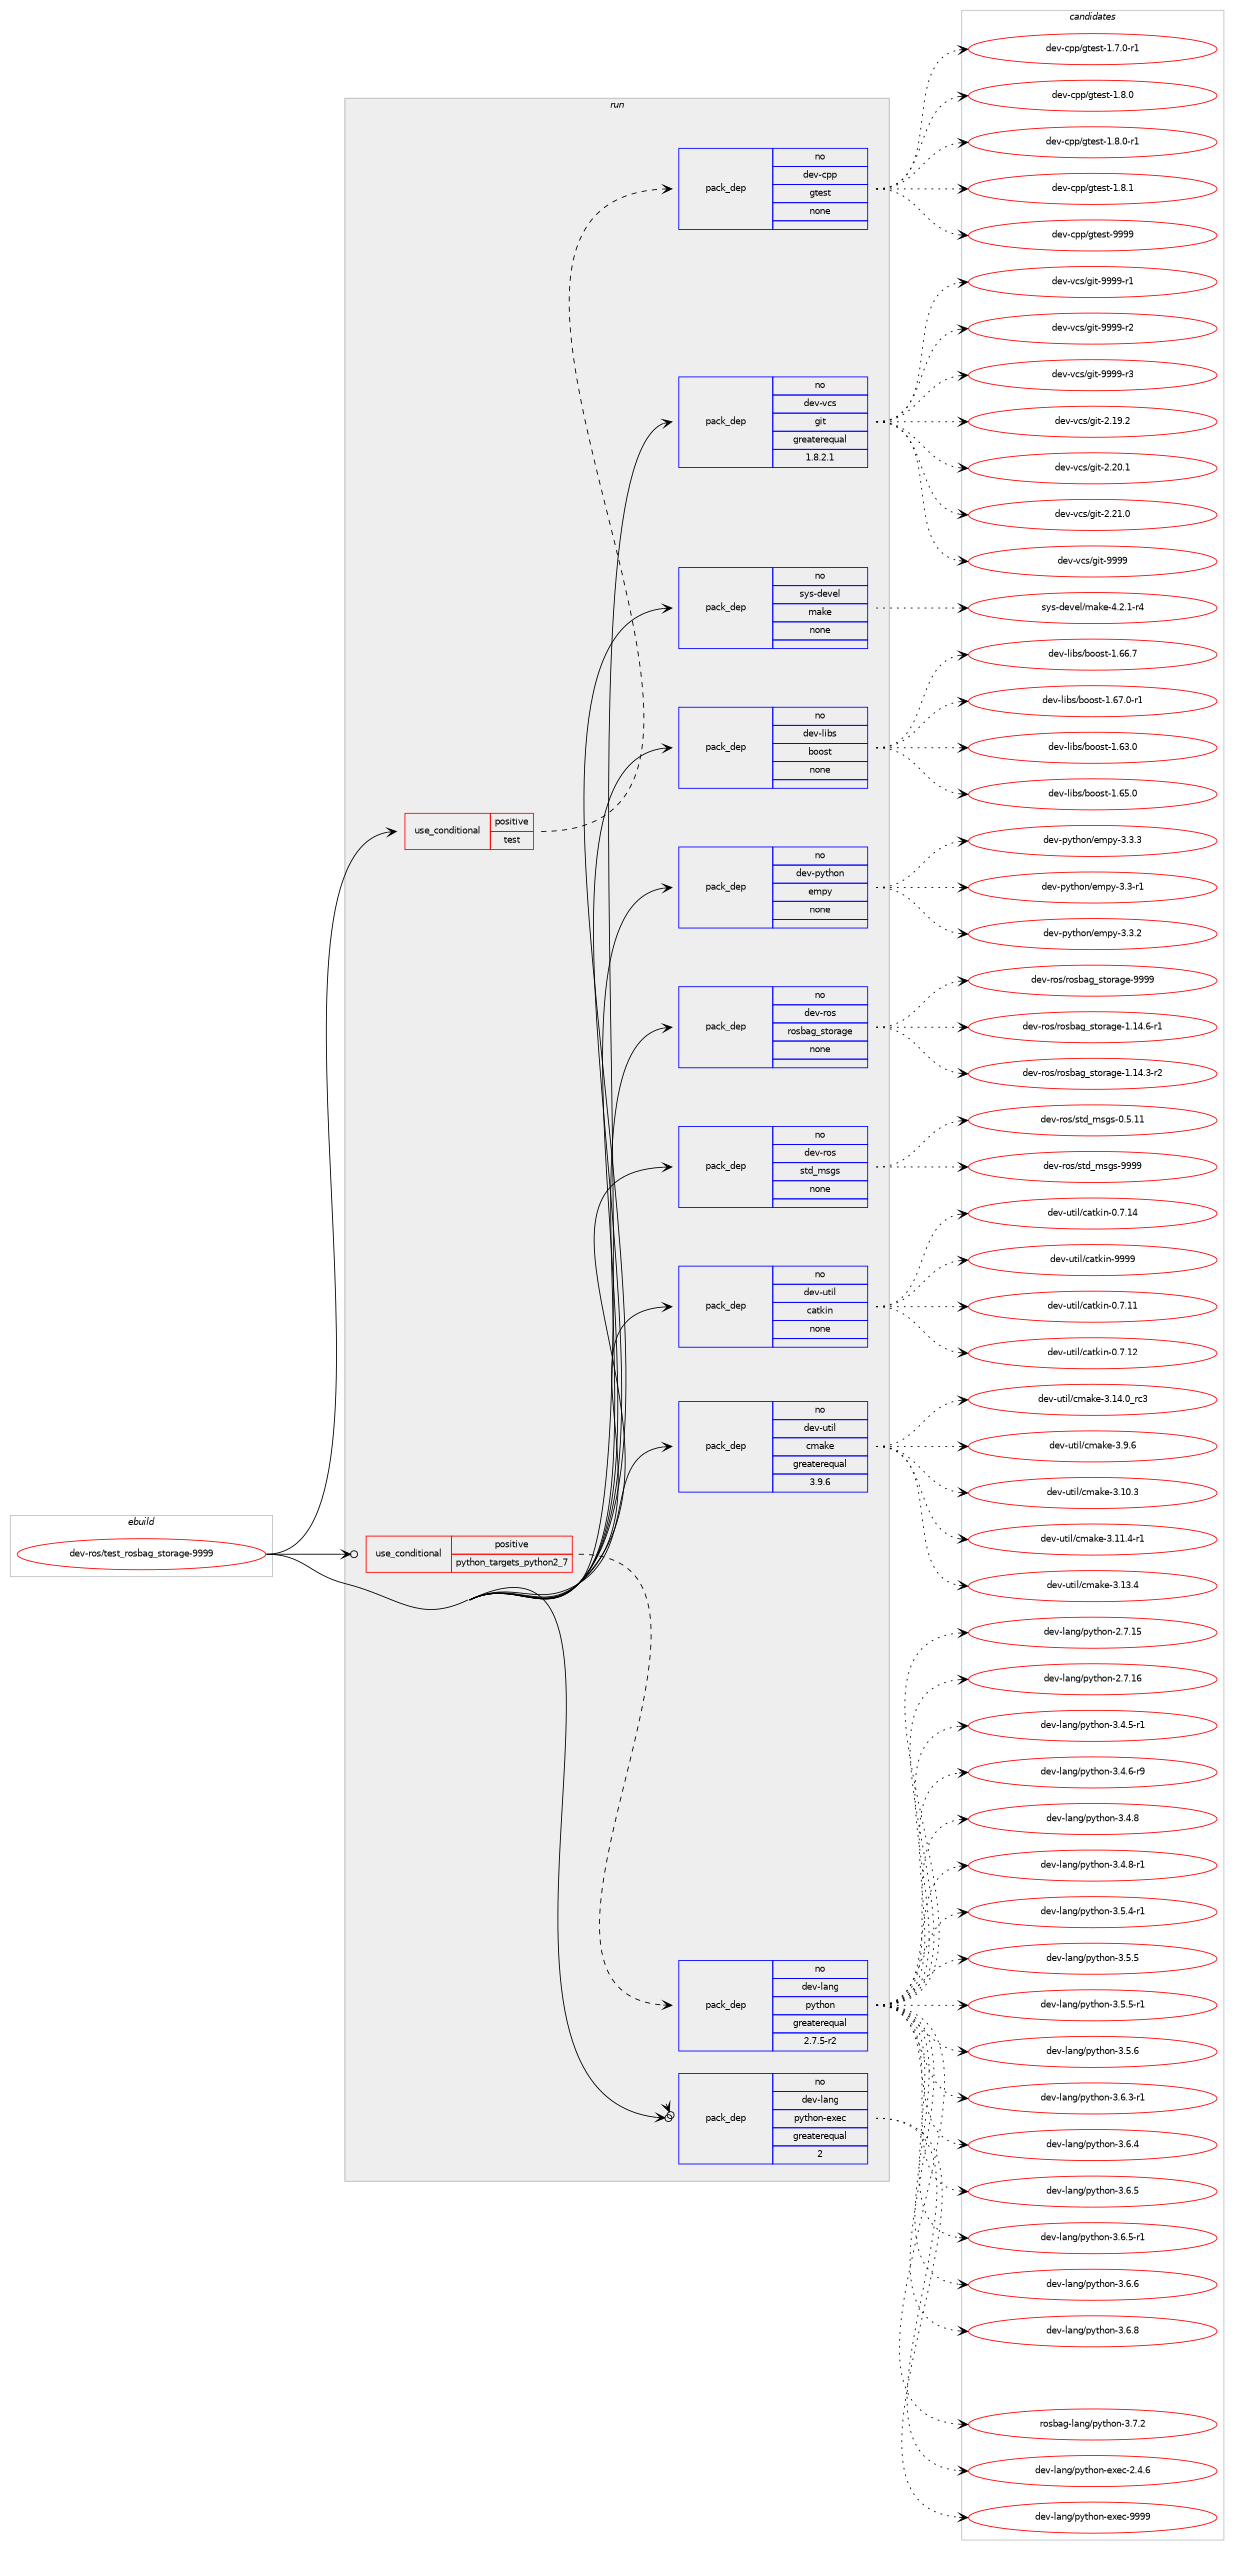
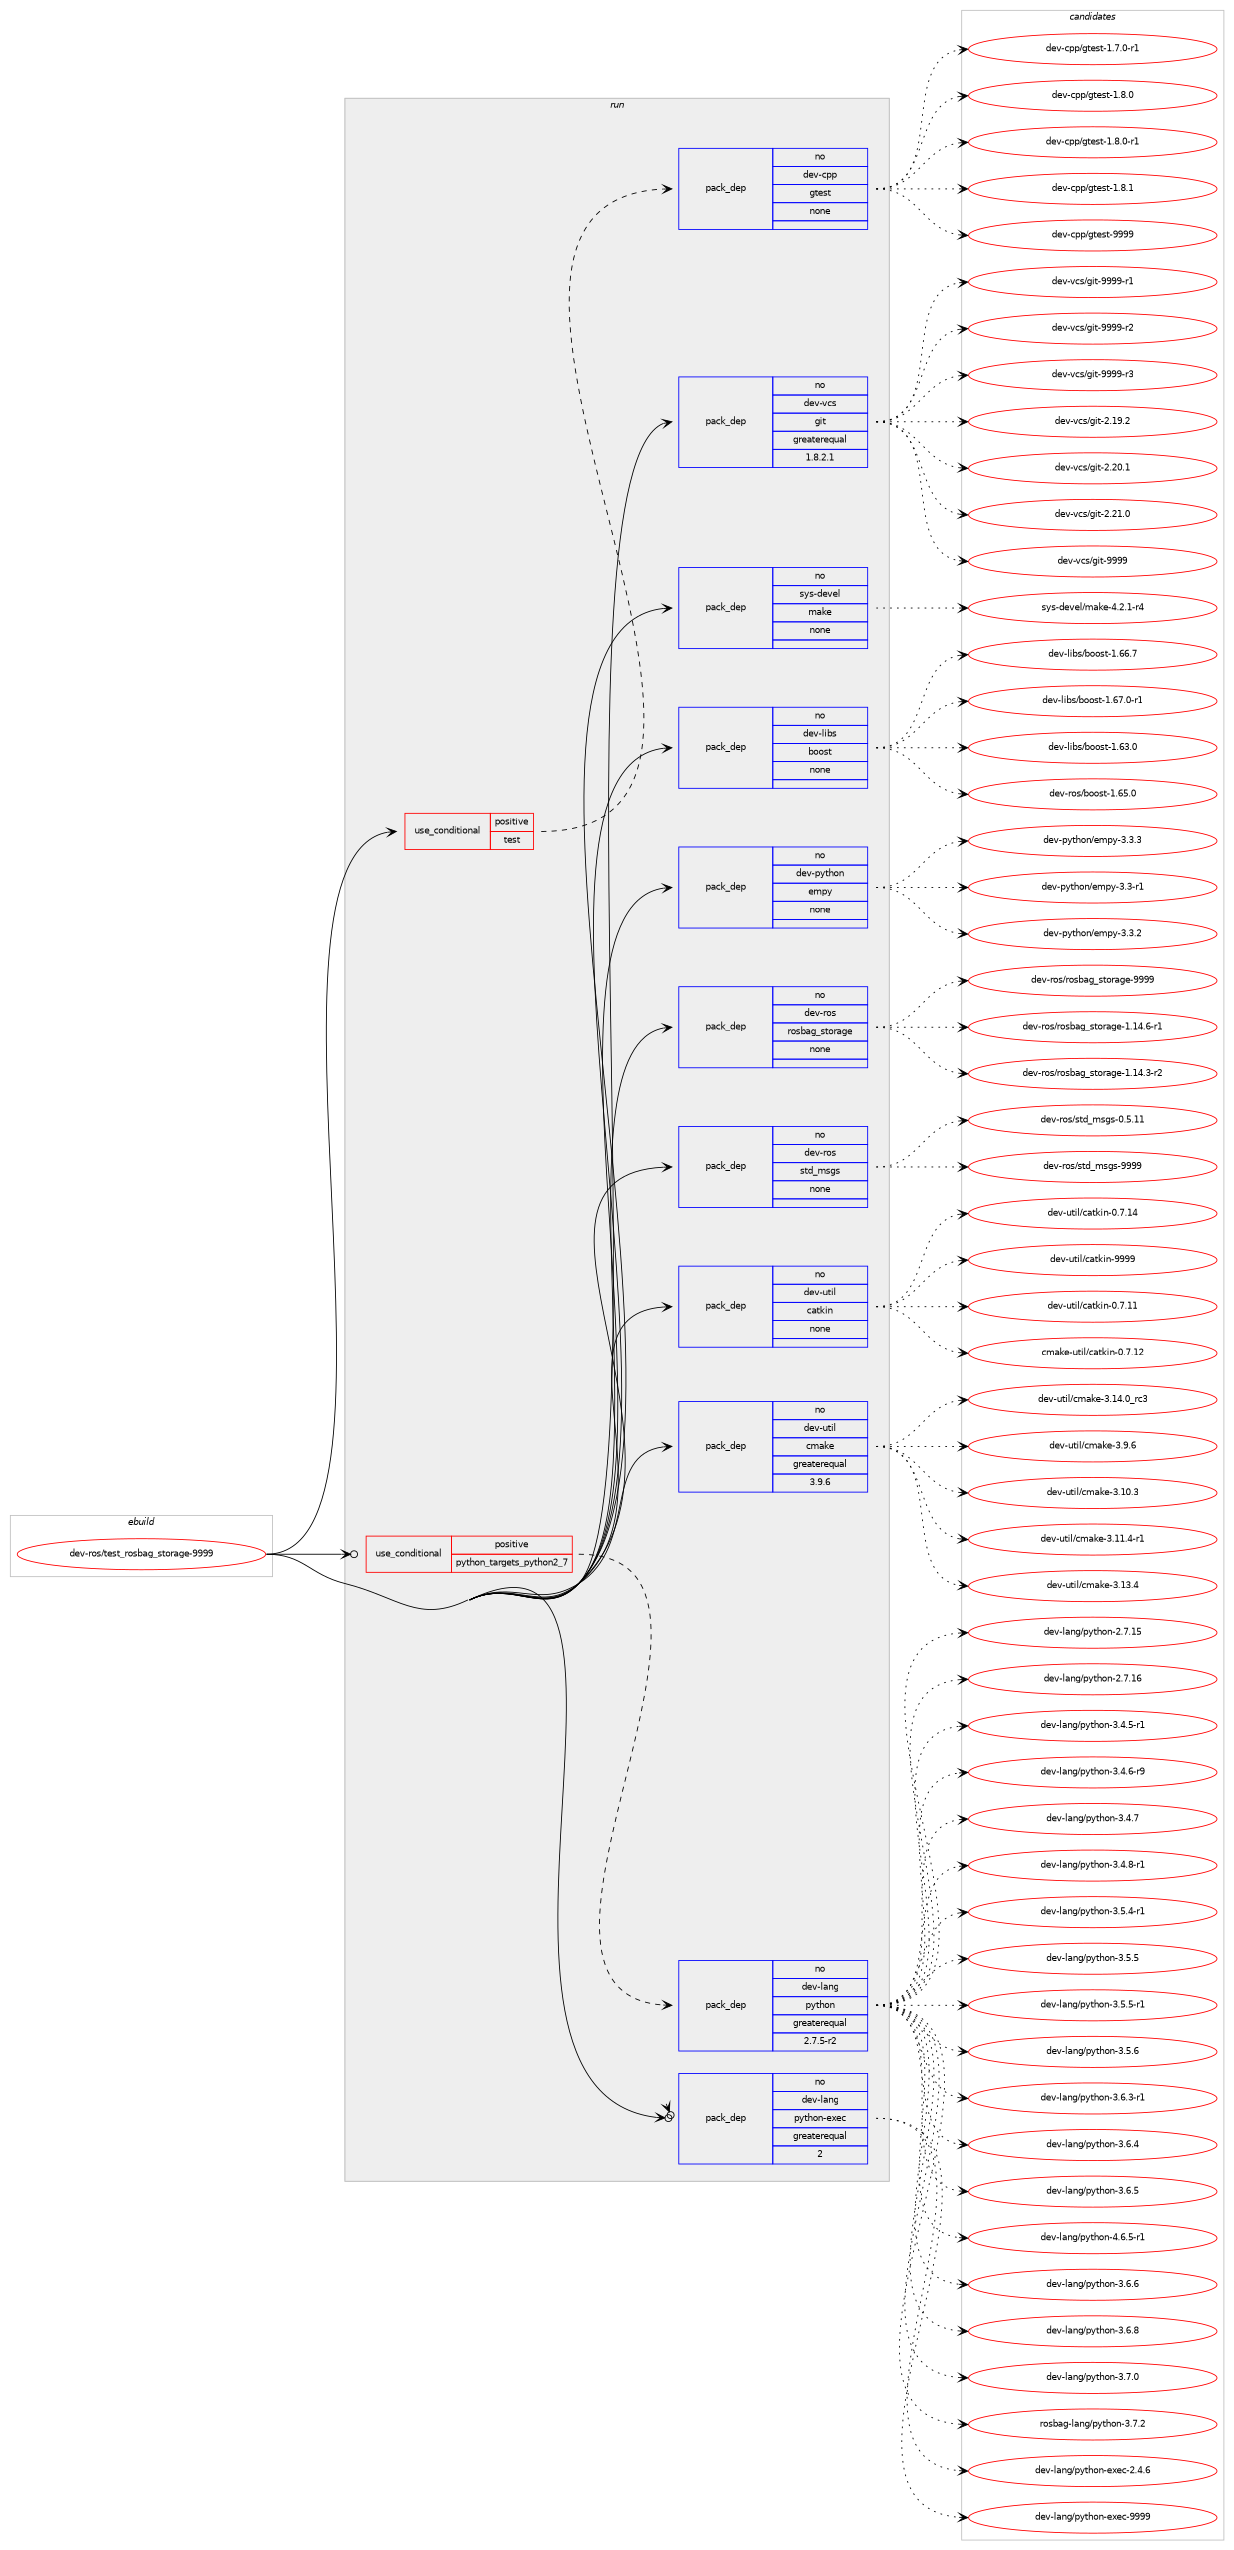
  digraph {
    compound=true
    concentrate=true
    fontname=Helvetica
    fontsize=10
    newrank=true
    rankdir=LR
    ranksep=1.5
    node [color=red fontname=Helvetica fontsize=10]
    edge [arrowhead=vee headport=w style=dotted tailport=e weight=100]
    n1 [label="dev-ros/test_rosbag_storage-9999" width=4]
    n2 [color=blue label=<<TABLE BORDER="0" CELLBORDER="1" CELLSPACING="0" CELLPADDING="4" WIDTH="220"><TR><TD ROWSPAN="6" CELLPADDING="30">pack_dep</TD></TR><TR><TD WIDTH="110">no</TD></TR><TR><TD>dev-cpp</TD></TR><TR><TD>gtest</TD></TR><TR><TD>none</TD></TR><TR><TD></TD></TR></TABLE>> shape=none]
    n3 [label=<<TABLE BORDER="0" CELLBORDER="1" CELLSPACING="0" CELLPADDING="4"><TR><TD ROWSPAN="3" CELLPADDING="10">use_conditional</TD></TR><TR><TD>positive</TD></TR><TR><TD>test</TD></TR></TABLE>> shape=none]
    n4 [color=blue label=<<TABLE BORDER="0" CELLBORDER="1" CELLSPACING="0" CELLPADDING="4" WIDTH="220"><TR><TD ROWSPAN="6" CELLPADDING="30">pack_dep</TD></TR><TR><TD WIDTH="110">no</TD></TR><TR><TD>dev-libs</TD></TR><TR><TD>boost</TD></TR><TR><TD>none</TD></TR><TR><TD></TD></TR></TABLE>> shape=none]
    n5 [color=blue label=<<TABLE BORDER="0" CELLBORDER="1" CELLSPACING="0" CELLPADDING="4" WIDTH="220"><TR><TD ROWSPAN="6" CELLPADDING="30">pack_dep</TD></TR><TR><TD WIDTH="110">no</TD></TR><TR><TD>dev-python</TD></TR><TR><TD>empy</TD></TR><TR><TD>none</TD></TR><TR><TD></TD></TR></TABLE>> shape=none]
    n6 [color=blue label=<<TABLE BORDER="0" CELLBORDER="1" CELLSPACING="0" CELLPADDING="4" WIDTH="220"><TR><TD ROWSPAN="6" CELLPADDING="30">pack_dep</TD></TR><TR><TD WIDTH="110">no</TD></TR><TR><TD>dev-ros</TD></TR><TR><TD>rosbag_storage</TD></TR><TR><TD>none</TD></TR><TR><TD></TD></TR></TABLE>> shape=none]
    n7 [color=blue label=<<TABLE BORDER="0" CELLBORDER="1" CELLSPACING="0" CELLPADDING="4" WIDTH="220"><TR><TD ROWSPAN="6" CELLPADDING="30">pack_dep</TD></TR><TR><TD WIDTH="110">no</TD></TR><TR><TD>dev-ros</TD></TR><TR><TD>std_msgs</TD></TR><TR><TD>none</TD></TR><TR><TD></TD></TR></TABLE>> shape=none]
    n8 [color=blue label=<<TABLE BORDER="0" CELLBORDER="1" CELLSPACING="0" CELLPADDING="4" WIDTH="220"><TR><TD ROWSPAN="6" CELLPADDING="30">pack_dep</TD></TR><TR><TD WIDTH="110">no</TD></TR><TR><TD>dev-util</TD></TR><TR><TD>catkin</TD></TR><TR><TD>none</TD></TR><TR><TD></TD></TR></TABLE>> shape=none]
    n9 [color=blue label=<<TABLE BORDER="0" CELLBORDER="1" CELLSPACING="0" CELLPADDING="4" WIDTH="220"><TR><TD ROWSPAN="6" CELLPADDING="30">pack_dep</TD></TR><TR><TD WIDTH="110">no</TD></TR><TR><TD>dev-util</TD></TR><TR><TD>cmake</TD></TR><TR><TD>greaterequal</TD></TR><TR><TD>3.9.6</TD></TR></TABLE>> shape=none]
    n10 [color=blue label=<<TABLE BORDER="0" CELLBORDER="1" CELLSPACING="0" CELLPADDING="4" WIDTH="220"><TR><TD ROWSPAN="6" CELLPADDING="30">pack_dep</TD></TR><TR><TD WIDTH="110">no</TD></TR><TR><TD>dev-vcs</TD></TR><TR><TD>git</TD></TR><TR><TD>greaterequal</TD></TR><TR><TD>1.8.2.1</TD></TR></TABLE>> shape=none]
    n11 [color=blue label=<<TABLE BORDER="0" CELLBORDER="1" CELLSPACING="0" CELLPADDING="4" WIDTH="220"><TR><TD ROWSPAN="6" CELLPADDING="30">pack_dep</TD></TR><TR><TD WIDTH="110">no</TD></TR><TR><TD>sys-devel</TD></TR><TR><TD>make</TD></TR><TR><TD>none</TD></TR><TR><TD></TD></TR></TABLE>> shape=none]
    n12 [color=blue label=<<TABLE BORDER="0" CELLBORDER="1" CELLSPACING="0" CELLPADDING="4" WIDTH="220"><TR><TD ROWSPAN="6" CELLPADDING="30">pack_dep</TD></TR><TR><TD WIDTH="110">no</TD></TR><TR><TD>dev-lang</TD></TR><TR><TD>python</TD></TR><TR><TD>greaterequal</TD></TR><TR><TD>2.7.5-r2</TD></TR></TABLE>> shape=none]
    n13 [label=<<TABLE BORDER="0" CELLBORDER="1" CELLSPACING="0" CELLPADDING="4"><TR><TD ROWSPAN="3" CELLPADDING="10">use_conditional</TD></TR><TR><TD>positive</TD></TR><TR><TD>python_targets_python2_7</TD></TR></TABLE>> shape=none]
    n14 [color=blue label=<<TABLE BORDER="0" CELLBORDER="1" CELLSPACING="0" CELLPADDING="4" WIDTH="220"><TR><TD ROWSPAN="6" CELLPADDING="30">pack_dep</TD></TR><TR><TD WIDTH="110">no</TD></TR><TR><TD>dev-lang</TD></TR><TR><TD>python-exec</TD></TR><TR><TD>greaterequal</TD></TR><TR><TD>2</TD></TR></TABLE>> shape=none]
    n15 [label="dev-cpp/gtest-1.7.0-r1" width=4]
    n16 [label="dev-cpp/gtest-1.8.0" width=4]
    n17 [label="dev-cpp/gtest-1.8.0-r1" width=4]
    n18 [label="dev-cpp/gtest-1.8.1" width=4]
    n19 [label="dev-cpp/gtest-9999" width=4]
    n20 [label="dev-libs/boost-1.63.0" width=4]
-   n21 [label="dev-libs/boost-1.65.0" width=4]
+   n21 [label="dev-ros/boost-1.65.0" width=4]
    n22 [label="dev-libs/boost-1.66.7" width=4]
    n23 [label="dev-libs/boost-1.67.0-r1" width=4]
    n24 [label="dev-ros/rosbag_storage-1.14.6-r1" width=4]
    n25 [label="dev-ros/rosbag_storage-1.14.3-r2" width=4]
    n26 [label="dev-ros/rosbag_storage-9999" width=4]
    n27 [label="dev-python/empy-3.3-r1" width=4]
    n28 [label="dev-python/empy-3.3.2" width=4]
    n29 [label="dev-python/empy-3.3.3" width=4]
    n30 [label="dev-ros/std_msgs-0.5.11" width=4]
    n31 [label="dev-ros/std_msgs-9999" width=4]
    n32 [label="dev-util/catkin-0.7.11" width=4]
-   n33 [label="dev-util/catkin-0.7.12" width=4]
+   n33 [label="cmake-util/catkin-0.7.12" width=4]
    n34 [label="dev-util/catkin-0.7.14" width=4]
    n35 [label="dev-util/catkin-9999" width=4]
    n36 [label="dev-util/cmake-3.10.3" width=4]
    n37 [label="dev-util/cmake-3.11.4-r1" width=4]
    n38 [label="dev-util/cmake-3.13.4" width=4]
    n39 [label="dev-util/cmake-3.14.0_rc3" width=4]
    n40 [label="dev-util/cmake-3.9.6" width=4]
    n41 [label="dev-vcs/git-2.19.2" width=4]
    n42 [label="dev-vcs/git-2.20.1" width=4]
    n43 [label="dev-vcs/git-2.21.0" width=4]
    n44 [label="dev-vcs/git-9999" width=4]
    n45 [label="dev-vcs/git-9999-r1" width=4]
    n46 [label="dev-vcs/git-9999-r2" width=4]
    n47 [label="dev-vcs/git-9999-r3" width=4]
    n48 [label="sys-devel/make-4.2.1-r4" width=4]
    n49 [label="dev-lang/python-exec-2.4.6" width=4]
    n50 [label="dev-lang/python-exec-9999" width=4]
    n51 [label="dev-lang/python-2.7.15" width=4]
    n52 [label="dev-lang/python-2.7.16" width=4]
    n53 [label="dev-lang/python-3.4.5-r1" width=4]
    n54 [label="dev-lang/python-3.4.6-r9" width=4]
-   n55 [label="dev-lang/python-3.4.8" width=4]
+   n55 [label="dev-lang/python-3.4.7" width=4]
    n56 [label="dev-lang/python-3.4.8-r1" width=4]
    n57 [label="dev-lang/python-3.5.4-r1" width=4]
    n58 [label="dev-lang/python-3.5.5" width=4]
    n59 [label="dev-lang/python-3.5.5-r1" width=4]
    n60 [label="dev-lang/python-3.5.6" width=4]
    n61 [label="dev-lang/python-3.6.3-r1" width=4]
    n62 [label="dev-lang/python-3.6.4" width=4]
    n63 [label="dev-lang/python-3.6.5" width=4]
-   n64 [label="dev-lang/python-3.6.5-r1" width=4]
+   n64 [label="dev-lang/python-4.6.5-r1" width=4]
    n65 [label="dev-lang/python-3.6.6" width=4]
    n66 [label="dev-lang/python-3.6.8" width=4]
+   n67 [label="dev-lang/python-3.7.0" width=4]
    n68 [label="rosbag-lang/python-3.7.2" width=4]
    subgraph cluster_1 {
      color=gray
      label=<<i>ebuild</i>>
      rank=same
      n1
    }
    subgraph cluster_2 {
      color=gray
      label=<<i>dependencies</i>>
      subgraph cluster_3 {
        color=gray
        fillcolor="#eeeeee"
        label=<<i>compile</i>>
        style=filled
        subgraph sub_4 {
          color=gray
          fillcolor="#eeeeee"
          label=<<i>compile</i>>
          style=filled
          n3
          subgraph sub_5 {
            color=gray
            fillcolor="#eeeeee"
            label=<<i>compile</i>>
            style=filled
            n2
          }
        }
        subgraph sub_6 {
          color=gray
          fillcolor="#eeeeee"
          label=<<i>compile</i>>
          style=filled
          n4
        }
        subgraph sub_7 {
          color=gray
          fillcolor="#eeeeee"
          label=<<i>compile</i>>
          style=filled
          n5
        }
        subgraph sub_8 {
          color=gray
          fillcolor="#eeeeee"
          label=<<i>compile</i>>
          style=filled
          n6
        }
        subgraph sub_9 {
          color=gray
          fillcolor="#eeeeee"
          label=<<i>compile</i>>
          style=filled
          n7
        }
        subgraph sub_10 {
          color=gray
          fillcolor="#eeeeee"
          label=<<i>compile</i>>
          style=filled
          n8
        }
        subgraph sub_11 {
          color=gray
          fillcolor="#eeeeee"
          label=<<i>compile</i>>
          style=filled
          n9
        }
        subgraph sub_12 {
          color=gray
          fillcolor="#eeeeee"
          label=<<i>compile</i>>
          style=filled
          n10
        }
        subgraph sub_13 {
          color=gray
          fillcolor="#eeeeee"
          label=<<i>compile</i>>
          style=filled
          n11
        }
      }
      subgraph cluster_14 {
        color=gray
        fillcolor="#eeeeee"
        label=<<i>compile and run</i>>
        style=filled
        subgraph sub_15 {
          color=gray
          fillcolor="#eeeeee"
          label=<<i>compile and run</i>>
          style=filled
          n13
          subgraph sub_16 {
            color=gray
            fillcolor="#eeeeee"
            label=<<i>compile and run</i>>
            style=filled
            n12
          }
        }
        subgraph sub_17 {
          color=gray
          fillcolor="#eeeeee"
          label=<<i>compile and run</i>>
          style=filled
          n14
        }
      }
      subgraph cluster_18 {
        color=gray
        fillcolor="#eeeeee"
        label=<<i>run</i>>
        style=filled
      }
    }
    subgraph cluster_19 {
      color=gray
      label=<<i>candidates</i>>
      rank=same
      subgraph sub_20 {
        color=black
        label=<<i>candidates</i>>
        nodesep=1
        rank=same
        n15
        n16
        n17
        n18
        n19
      }
      subgraph sub_21 {
        color=black
        label=<<i>candidates</i>>
        nodesep=1
        rank=same
        n20
        n21
        n22
        n23
      }
      subgraph sub_22 {
        color=black
        label=<<i>candidates</i>>
        nodesep=1
        rank=same
        n24
        n25
        n26
      }
      subgraph sub_23 {
        color=black
        label=<<i>candidates</i>>
        nodesep=1
        rank=same
        n27
        n28
        n29
      }
      subgraph sub_24 {
        color=black
        label=<<i>candidates</i>>
        nodesep=1
        rank=same
        n30
        n31
      }
      subgraph sub_25 {
        color=black
        label=<<i>candidates</i>>
        nodesep=1
        rank=same
        n32
        n33
        n34
        n35
      }
      subgraph sub_26 {
        color=black
        label=<<i>candidates</i>>
        nodesep=1
        rank=same
        n36
        n37
        n38
        n39
        n40
      }
      subgraph sub_27 {
        color=black
        label=<<i>candidates</i>>
        nodesep=1
        rank=same
        n41
        n42
        n43
        n44
        n45
        n46
        n47
      }
      subgraph sub_28 {
        color=black
        label=<<i>candidates</i>>
        nodesep=1
        rank=same
        n48
      }
      subgraph sub_29 {
        color=black
        label=<<i>candidates</i>>
        nodesep=1
        rank=same
        n49
        n50
      }
      subgraph sub_30 {
        color=black
        label=<<i>candidates</i>>
        nodesep=1
        rank=same
        n51
        n52
        n53
        n54
        n55
        n56
        n57
        n58
        n59
        n60
        n61
        n62
        n63
        n64
        n65
        n66
+       n67
        n68
      }
    }
    n1 -> n3 [style=solid weight=20]
    n1 -> n4 [style=solid weight=20]
    n1 -> n5 [style=solid weight=20]
    n1 -> n6 [style=solid weight=20]
    n1 -> n7 [style=solid weight=20]
    n1 -> n8 [style=solid weight=20]
    n1 -> n9 [style=solid weight=20]
    n1 -> n10 [style=solid weight=20]
    n1 -> n11 [style=solid weight=20]
    n1 -> n13 [arrowhead=odotvee style=solid weight=20]
    n1 -> n14 [arrowhead=odotvee style=solid weight=20]
    n2 -> n15
    n2 -> n16
    n2 -> n17
    n2 -> n18
    n2 -> n19
    n3 -> n2 [style=dashed weight=20]
    n4 -> n20
    n4 -> n21
    n4 -> n22
    n4 -> n23
    n5 -> n27
    n5 -> n28
    n5 -> n29
    n6 -> n24
    n6 -> n25
    n6 -> n26
    n7 -> n30
    n7 -> n31
    n8 -> n32
    n8 -> n33
    n8 -> n34
    n8 -> n35
    n9 -> n36
    n9 -> n37
    n9 -> n38
    n9 -> n39
    n9 -> n40
    n10 -> n41
    n10 -> n42
    n10 -> n43
    n10 -> n44
    n10 -> n45
    n10 -> n46
    n10 -> n47
    n11 -> n48
    n12 -> n51
    n12 -> n52
    n12 -> n53
    n12 -> n54
    n12 -> n55
    n12 -> n56
    n12 -> n57
    n12 -> n58
    n12 -> n59
    n12 -> n60
    n12 -> n61
    n12 -> n62
    n12 -> n63
    n12 -> n64
    n12 -> n65
    n12 -> n66
+   n12 -> n67
    n12 -> n68
    n13 -> n12 [style=dashed weight=20]
    n14 -> n49
    n14 -> n50
  }
